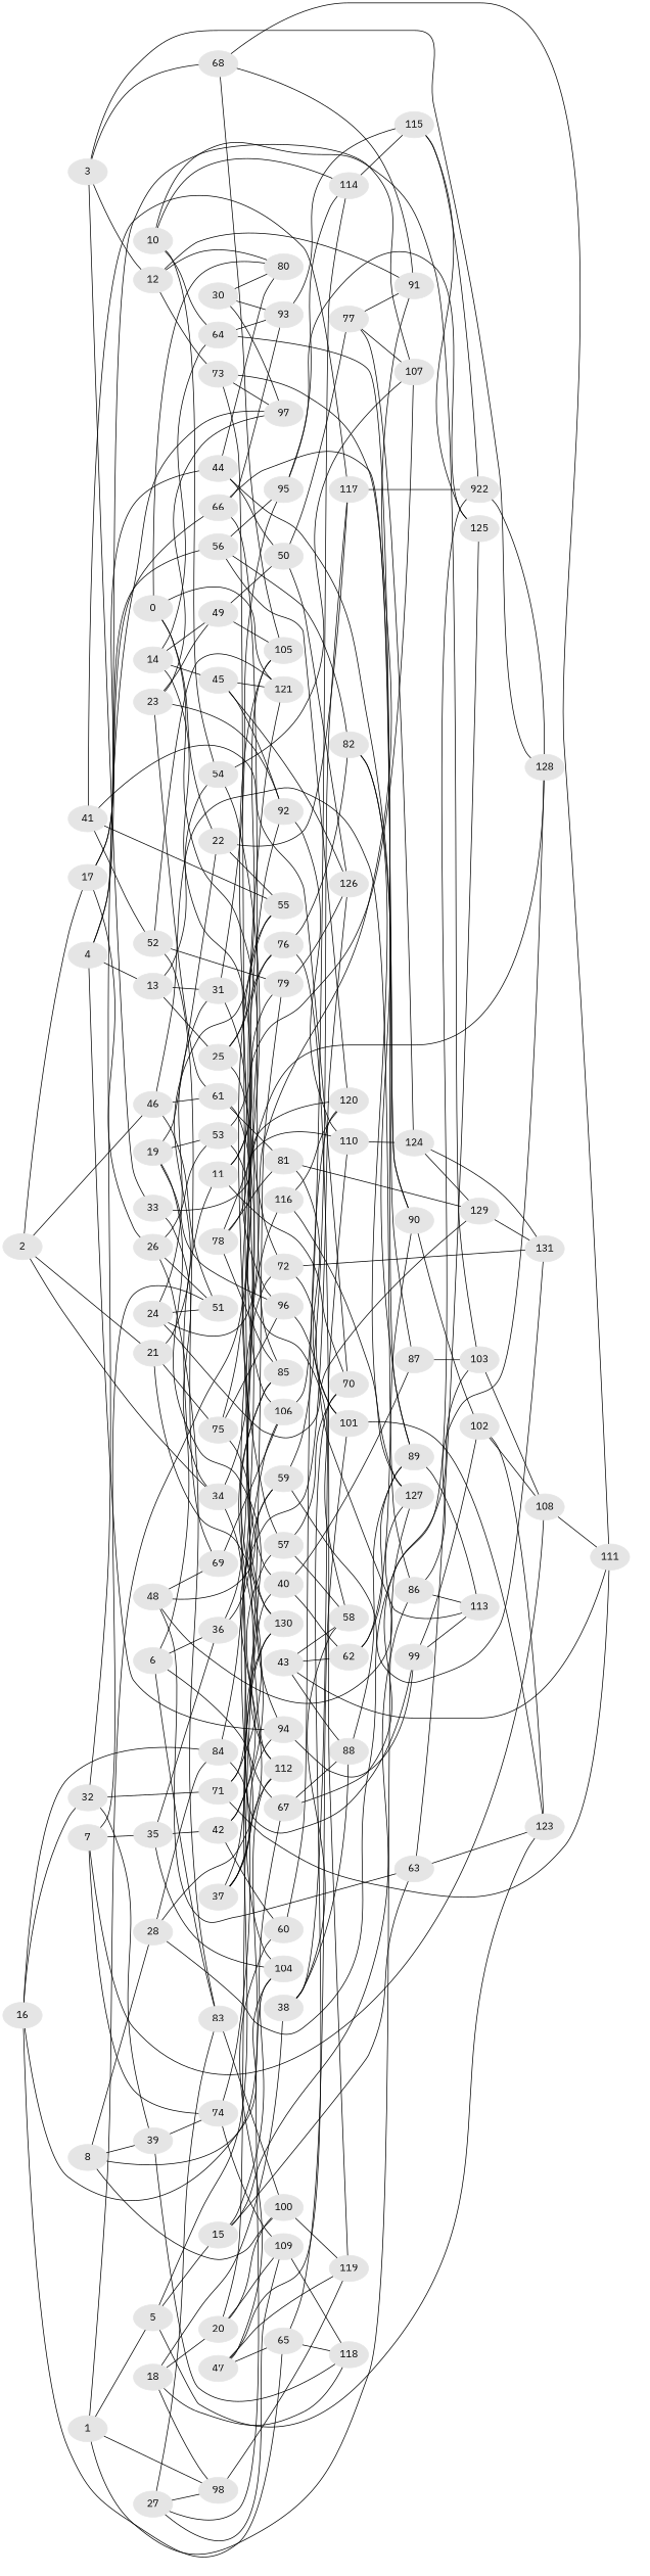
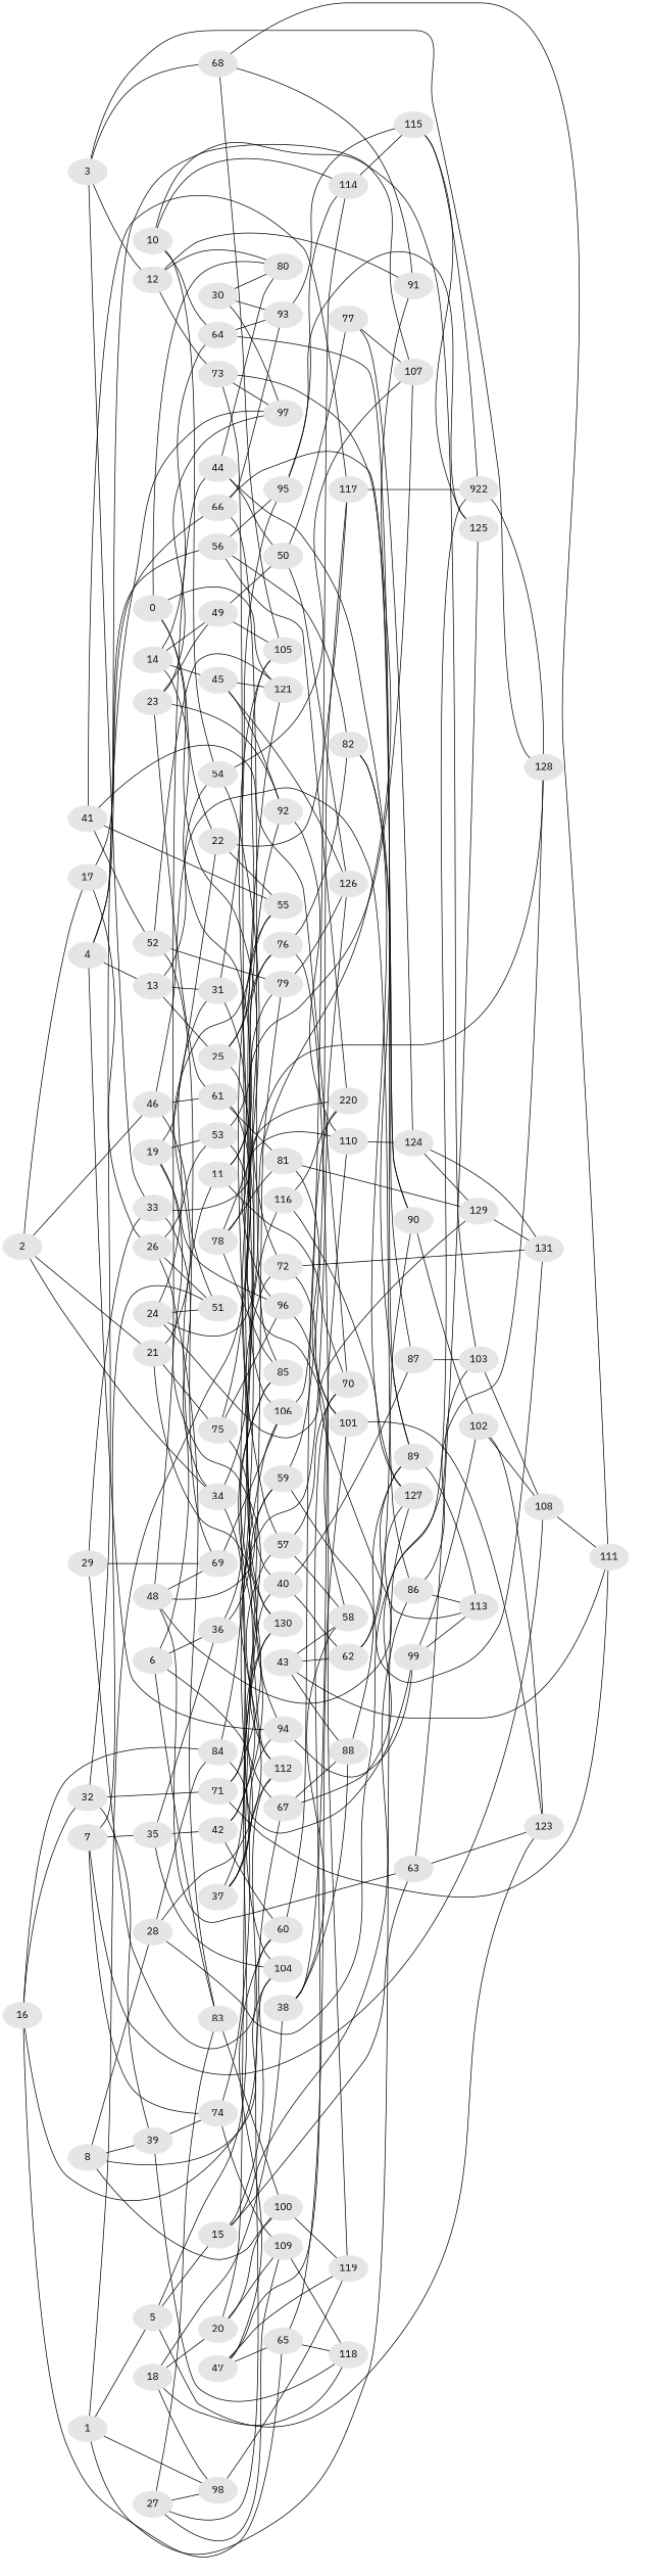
  graph {
    fontname="IBM Plex Sans"
    rankdir=LR
    node [color=gray90 fontname="IBM Plex Sans" style=filled]
    edge [fontname="IBM Plex Sans"]
    1
    5
    98
    105
    127
    15
    123
    130
    119
    2
    17
    21
    34
    46
    26
    44
    56
    112
    75
    104
    116
    51
    86
    61
    3
    12
    33
    68
    128
    80
    73
    91
-   120
+   120 [label=220]
    111
    4
    13
    66
    94
    107
    54
    25
    31
    93
    85
    90
    99
    67
    63
    6
    11
    36
    83
    70
    79
    55
    59
    103
    88
    100
    7
    35
    74
    108
    42
    106
    109
    8
    28
    39
    84
    57
    n72 [label=922]
    118
    n74 [label=0]
    22
    72
    121
    117
    131
    101
    10
    64
    114
    115
    126
    97
    89
    40
    76
    96
    95
    14
    45
    49
    92
    50
    125
    113
    16
    32
    65
    71
    53
    82
    18
    20
    38
    58
    110
    19
    62
    87
    23
    81
    24
    129
    27
+   29
    60
    69
    30
    37
    124
    41
    52
    43
    77
    47
    48
    102
    78
    1 -- 5
    1 -- 98
    1 -- 105
    1 -- 127
    5 -- 15
    5 -- 123
    5 -- 130
    98 -- 119
    15 -- 86
    15 -- 67
    15 -- 63
    2 -- 17
    2 -- 21
    2 -- 34
    2 -- 46
    17 -- 26
-   17 -- 44
+   48 -- 44
    17 -- 56
    21 -- 105
    21 -- 112
    21 -- 75
    34 -- 104
    34 -- 116
    46 -- 51
    46 -- 86
    46 -- 61
    26 -- 51
    26 -- 83
    26 -- 53
    44 -- 80
    44 -- 89
    44 -- 50
    56 -- 120
    56 -- 95
    56 -- 82
    75 -- 130
    75 -- 96
    75 -- 92
    116 -- 127
    116 -- 120
    86 -- 128
    86 -- 113
    61 -- 130
    61 -- 81
    3 -- 12
    3 -- 33
    3 -- 68
    3 -- 128
    12 -- 80
    12 -- 73
    12 -- 91
    33 -- 34
    33 -- 120
    68 -- 105
    68 -- 91
    68 -- 111
    73 -- 112
    73 -- 97
    73 -- 89
    4 -- 13
    4 -- 66
    4 -- 94
    4 -- 107
    13 -- 54
    13 -- 25
    13 -- 31
    66 -- 93
    66 -- 85
    66 -- 90
    94 -- 99
    54 -- 107
    54 -- 57
    25 -- 55
    25 -- 40
    25 -- 76
    31 -- 96
    31 -- 95
    93 -- 115
    90 -- 102
    99 -- 113
    99 -- 102
    67 -- 103
    67 -- 88
    63 -- 123
    63 -- 125
    6 -- 67
    6 -- 11
    6 -- 36
    6 -- 83
    11 -- 107
    11 -- 70
    11 -- 79
    36 -- 55
    36 -- 59
    83 -- 100
    79 -- 126
    59 -- 117
    59 -- 131
    103 -- 108
    88 -- 89
    100 -- 119
    7 -- 51
    7 -- 35
    7 -- 74
    7 -- 108
    35 -- 104
    35 -- 36
    35 -- 42
    74 -- 106
    74 -- 109
    108 -- 111
    42 -- 85
    42 -- 126
    42 -- 60
    106 -- 114
    109 -- 118
    8 -- 104
    8 -- 100
    8 -- 28
    8 -- 39
    28 -- 84
    28 -- 57
    28 -- n72
    39 -- 74
    39 -- 118
    84 -- 99
    84 -- 121
    57 -- 70
    57 -- 58
    n72 -- 128
    n74 -- 80
    n74 -- 22
    n74 -- 72
    n74 -- 121
    22 -- 55
    22 -- 117
    72 -- 131
    72 -- 101
    117 -- n72
    101 -- 123
    10 -- 54
    10 -- 103
    10 -- 64
    10 -- 114
    64 -- 93
    64 -- 90
    114 -- 115
    115 -- n72
    115 -- 125
    89 -- 113
    40 -- 62
    40 -- 87
    76 -- 119
    76 -- 82
    96 -- 113
    95 -- 114
    95 -- 125
    14 -- 106
    14 -- 64
    14 -- 45
    14 -- 49
    45 -- 121
    45 -- 126
    45 -- 92
    49 -- 105
    49 -- 50
    92 -- 110
    50 -- 126
    50 -- 77
    16 -- 112
    16 -- 84
    16 -- 32
    16 -- 65
    32 -- 39
    32 -- 97
    32 -- 71
    65 -- 118
    65 -- 101
    71 -- 111
    71 -- 85
    71 -- 79
    53 -- 76
    53 -- 58
    82 -- 127
    82 -- 87
    18 -- 98
    18 -- 118
    18 -- 20
    18 -- 38
    20 -- 100
    20 -- 109
    20 -- 40
    38 -- 88
    38 -- 58
    38 -- 110
    110 -- 124
    19 -- 94
    19 -- 22
    19 -- 96
    19 -- 53
    62 -- 90
    62 -- 89
    87 -- 103
    23 -- 61
    23 -- 97
    23 -- 49
    23 -- 92
    81 -- 101
    81 -- 129
    24 -- 51
    24 -- 91
    24 -- 31
    24 -- 129
    129 -- 131
    27 -- 98
    27 -- 104
    27 -- 83
    27 -- 109
+   29 -- 33
+   29 -- 60
+   29 -- 69
    60 -- 120
    69 -- 106
    30 -- 80
    30 -- 93
    30 -- 97
    37 -- 130
    37 -- 112
    37 -- 94
    37 -- 72
    124 -- 131
    124 -- 129
    41 -- 70
    41 -- 55
    41 -- 117
    41 -- 52
    52 -- 79
    52 -- 121
    52 -- 69
    43 -- 111
    43 -- 88
    43 -- 58
    43 -- 62
-   77 -- 91
    77 -- 107
    77 -- 124
    47 -- 119
    47 -- 70
    47 -- 65
    47 -- 60
    48 -- 127
    48 -- 63
    48 -- 59
    48 -- 69
    102 -- 123
    102 -- 108
    78 -- 128
    78 -- 85
    78 -- 110
    78 -- 81
  }
